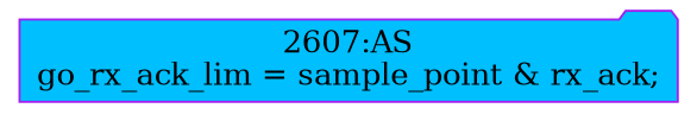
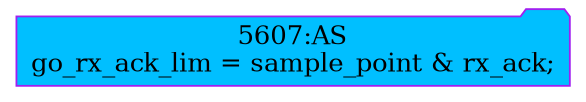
  strict digraph {
    rankdir=LR
-   n1 [ast="<pyverilog.vparser.ast.Assign object at 0x7f44f6b75d10>" def_var="['go_rx_ack_lim']" fillcolor=deepskyblue label="2607:AS\ngo_rx_ack_lim = sample_point & rx_ack;" statements="[]" style=filled typ=Assign use_var="['sample_point', 'rx_ack']" color=purple shape=folder]
+   n1 [ast="<pyverilog.vparser.ast.Assign object at 0x7f44f6b75d10>" def_var="['go_rx_ack_lim']" fillcolor=deepskyblue label="5607:AS\ngo_rx_ack_lim = sample_point & rx_ack;" statements="[]" style=filled typ=Assign use_var="['sample_point', 'rx_ack']" color=purple shape=folder]
  }
